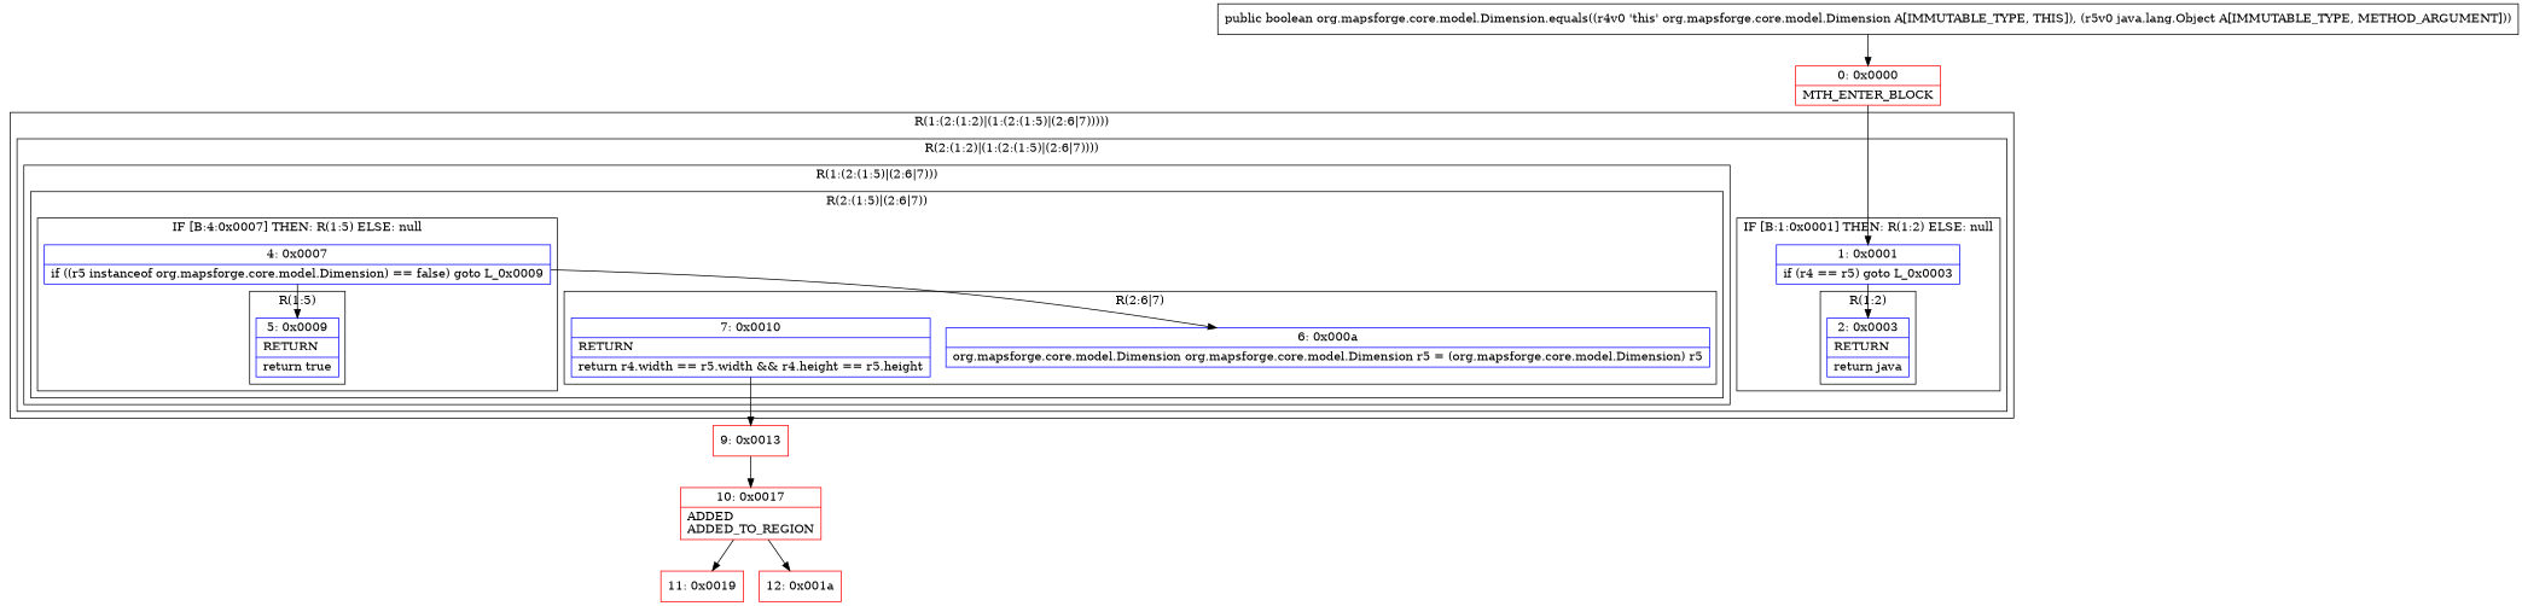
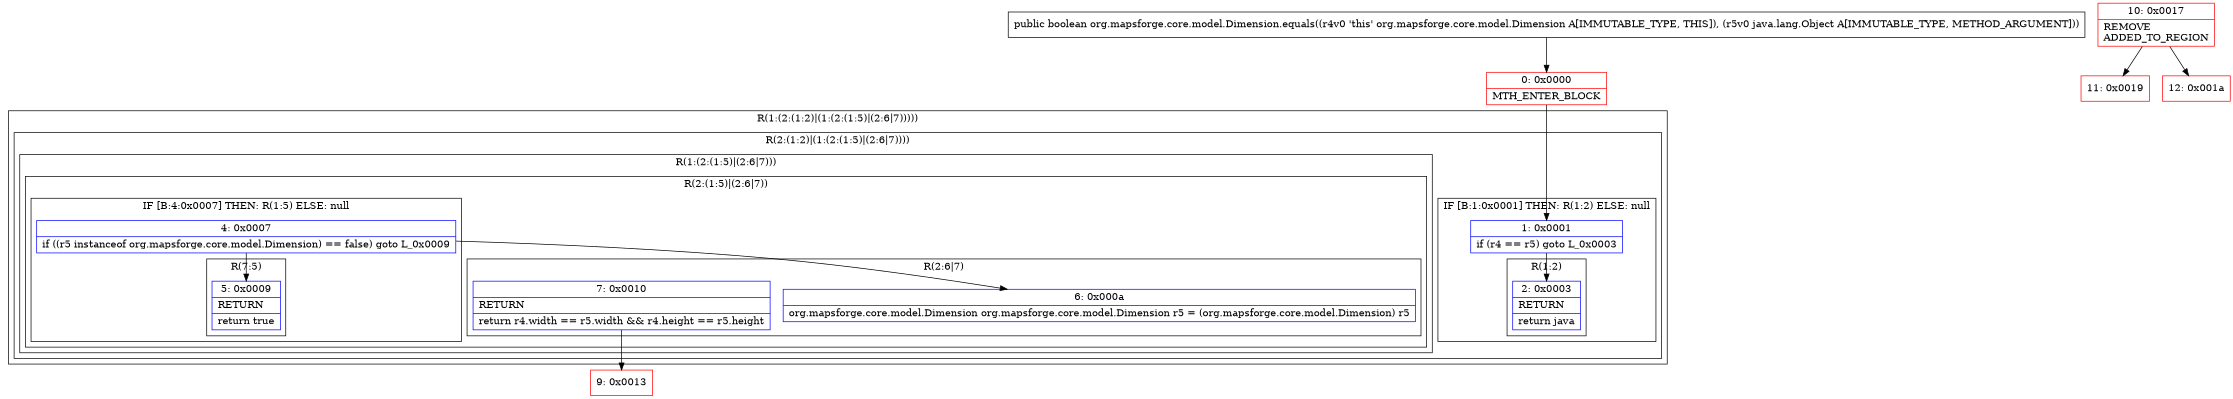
  digraph {
    node [color=blue shape=record]
    n1 [label="{2\:\ 0x0003|RETURN\l|return java\l}"]
    n2 [label="{1\:\ 0x0001|if (r4 == r5) goto L_0x0003\l}"]
    n3 [label="{5\:\ 0x0009|RETURN\l|return true\l}"]
    n4 [label="{4\:\ 0x0007|if ((r5 instanceof org.mapsforge.core.model.Dimension) == false) goto L_0x0009\l}"]
    n5 [label="{6\:\ 0x000a|org.mapsforge.core.model.Dimension org.mapsforge.core.model.Dimension r5 = (org.mapsforge.core.model.Dimension) r5\l}"]
    n6 [label="{7\:\ 0x0010|RETURN\l|return r4.width == r5.width && r4.height == r5.height\l}"]
    n7 [color=red label="{9\:\ 0x0013}"]
-   n8 [color=red label="{10\:\ 0x0017|ADDED\lADDED_TO_REGION\l}"]
+   n8 [color=red label="{10\:\ 0x0017|REMOVE\lADDED_TO_REGION\l}"]
    n9 [color=red label="{0\:\ 0x0000|MTH_ENTER_BLOCK\l}"]
    n10 [color=red label="{11\:\ 0x0019}"]
    n11 [color=red label="{12\:\ 0x001a}"]
    n12 [label="{public boolean org.mapsforge.core.model.Dimension.equals((r4v0 'this' org.mapsforge.core.model.Dimension A[IMMUTABLE_TYPE, THIS]), (r5v0 java.lang.Object A[IMMUTABLE_TYPE, METHOD_ARGUMENT])) }" color=""]
    subgraph cluster_1 {
      label="R(1:(2:(1:2)|(1:(2:(1:5)|(2:6|7)))))"
      subgraph cluster_2 {
        label="R(2:(1:2)|(1:(2:(1:5)|(2:6|7))))"
        subgraph cluster_3 {
          label="IF [B:1:0x0001] THEN: R(1:2) ELSE: null"
          n2
          subgraph cluster_4 {
            label="R(1:2)"
            n1
          }
        }
        subgraph cluster_5 {
          label="R(1:(2:(1:5)|(2:6|7)))"
          subgraph cluster_6 {
            label="R(2:(1:5)|(2:6|7))"
            subgraph cluster_7 {
              label="IF [B:4:0x0007] THEN: R(1:5) ELSE: null"
              n4
              subgraph cluster_8 {
-               label="R(1:5)"
+               label="R(7:5)"
                n3
              }
            }
            subgraph cluster_9 {
              label="R(2:6|7)"
              n5
              n6
            }
          }
        }
      }
    }
    n2 -> n1
    n4 -> n3
    n4 -> n5 [style=solid]
    n6 -> n7
-   n7 -> n8
    n8 -> n10
    n8 -> n11
    n9 -> n2
    n12 -> n9
  }
